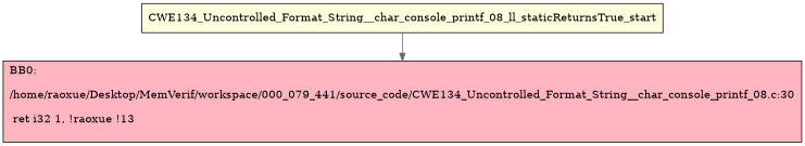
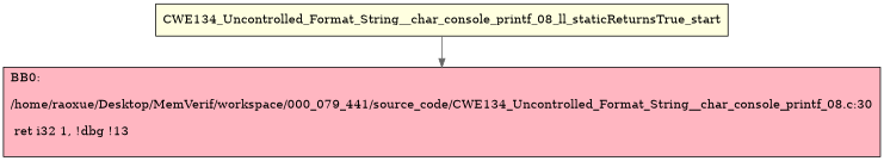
  digraph {
    node [shape=record style=filled]
    n1 [label="{CWE134_Uncontrolled_Format_String__char_console_printf_08_ll_staticReturnsTrue_start}" fillcolor=lightyellow]
-   n2 [label="{BB0:\l\l/home/raoxue/Desktop/MemVerif/workspace/000_079_441/source_code/CWE134_Uncontrolled_Format_String__char_console_printf_08.c:30\l\n  ret i32 1, !raoxue !13\l\n}" fillcolor=lightpink]
+   n2 [label="{BB0:\l\l/home/raoxue/Desktop/MemVerif/workspace/000_079_441/source_code/CWE134_Uncontrolled_Format_String__char_console_printf_08.c:30\l\n  ret i32 1, !dbg !13\l\n}" fillcolor=lightpink]
    n1 -> n2 [color=gray40]
  }
